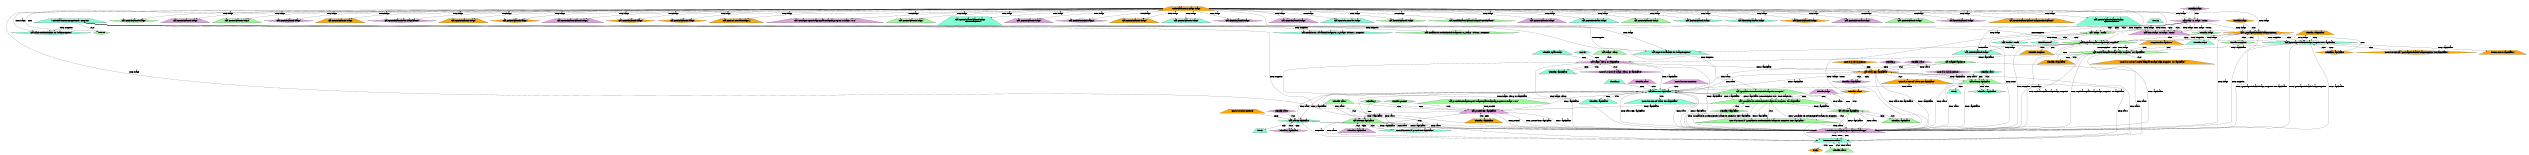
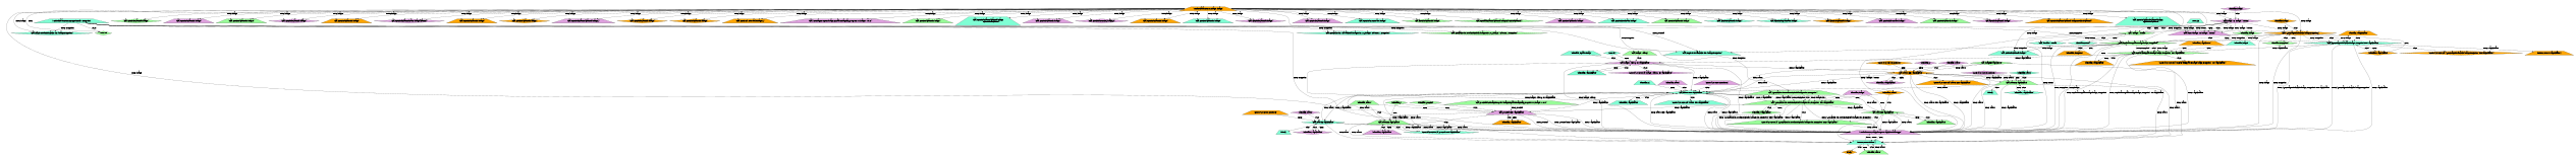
  digraph {
    node [fillcolor=aquamarine shape=trapezium style=filled]
    n1 [fillcolor=plum label="(Call,image->debug != MagickFalse)" shape=diamond]
    n2 [fillcolor=orange label="(Call,status == MagickFalse)" shape=diamond]
    n3 [label="(Call,status == MagickFalse)" shape=diamond]
    n4 [label="(Identifier,MagickFalse)"]
    n5 [fillcolor=plum label="(ControlStructure,if (image->debug != MagickFalse))" shape=diamond]
    n6 [fillcolor=plum label="(MethodReturn,MagickExport MagickBooleanType)"]
    n7 [fillcolor=palegreen label="(Call,status=MagickFalse)"]
    n8 [label="(Return,return(status);)"]
    n9 [fillcolor=orange label="(ControlStructure,if (status == MagickFalse))"]
    n10 [fillcolor=plum label="(Identifier,MagickFalse)" shape=diamond]
    n11 [label="(Call,status=MagickFalse)" shape=diamond]
    n12 [fillcolor=palegreen label="(Call,SyncCacheViewAuthenticPixels(image_view,exception) == MagickFalse)"]
    n13 [label="(Identifier,MagickFalse)"]
    n14 [label="(ControlStructure,if (status == MagickFalse))"]
    n15 [fillcolor=palegreen label="(Call,AccelerateEqualizeImage(image,exception) != MagickFalse)" shape=diamond]
    n16 [fillcolor=orange label="(ControlStructure,if (AccelerateEqualizeImage(image,exception) != MagickFalse))"]
    n17 [fillcolor=orange label="(Identifier,MagickFalse)"]
    n18 [fillcolor=palegreen label="(Call,AccelerateEqualizeImage(image,exception))" shape=diamond]
    n19 [label="(Call,AcquireVirtualCacheView(image,exception))"]
    n20 [label="(Call,GetPixelChannels(image))"]
    n21 [fillcolor=orange label="(Identifier,exception)"]
    n22 [fillcolor=orange label="(Call,SyncImagePixelCache(image,exception))" shape=diamond]
    n23 [label="(Call,SyncImagePixelCache(image,exception) == MagickFalse)" shape=diamond]
    n24 [fillcolor=palegreen label="(Identifier,exception)" shape=diamond]
    n25 [fillcolor=orange label="(ControlStructure,if (SyncImagePixelCache(image,exception) == MagickFalse))" shape=diamond]
    n26 [fillcolor=orange label="(Return,return(MagickFalse);)"]
    n27 [fillcolor=orange label="(Identifier,MagickFalse)" shape=diamond]
    n28 [fillcolor=plum label="(Call,image != (Image *) NULL)" shape=diamond]
    n29 [fillcolor=palegreen label="(Call,(Image *) NULL)" shape=diamond]
    n30 [fillcolor=plum label="(Call,assert(image != (Image *) NULL))"]
    n31 [label="(Identifier,NULL)" shape=diamond]
    n32 [label="(Call,(double *) NULL)" shape=diamond]
    n33 [fillcolor=orange label="(MethodParameterIn,Image *image)"]
    n34 [fillcolor=palegreen label="(Call,GetPixelChannels(image))" shape=diamond]
    n35 [fillcolor=plum label="(Call,GetPixelChannels(image))"]
    n36 [fillcolor=palegreen label="(Call,GetPixelChannels(image))"]
    n37 [fillcolor=plum label="(Call,GetPixelChannels(image))" shape=diamond]
    n38 [fillcolor=orange label="(Call,GetPixelChannels(image))"]
    n39 [fillcolor=plum label="(Call,GetPixelChannelTraits(image,channel))" shape=diamond]
    n40 [fillcolor=orange label="(Call,GetPixelChannels(image))"]
    n41 [fillcolor=orange label="(Call,GetPixelChannels(image))" shape=diamond]
    n42 [fillcolor=plum label="(Call,GetPixelChannelChannel(image,j))"]
    n43 [fillcolor=orange label="(Call,GetPixelChannels(image))" shape=diamond]
    n44 [fillcolor=orange label="(Call,GetPixelChannels(image))" shape=diamond]
    n45 [fillcolor=orange label="(Call,GetPixelWriteMask(image,q))"]
    n46 [fillcolor=plum label="(Call,SetImageProgress(image,EqualizeImageTag,progress++,image->rows))"]
    n47 [fillcolor=palegreen label="(Call,GetPixelChannels(image))"]
    n48 [label="(Call,GetPixelChannelChannel(image,\n              GreenPixelChannel))"]
    n49 [fillcolor=plum label="(Call,GetPixelChannels(image))"]
    n50 [fillcolor=plum label="(Call,GetPixelIntensity(image,p))" shape=diamond]
    n51 [fillcolor=orange label="(Call,GetPixelChannels(image))"]
    n52 [label="(Call,GetPixelChannels(image))"]
    n53 [fillcolor=plum label="(Call,GetPixelChannels(image))" shape=diamond]
    n54 [fillcolor=plum label="(Call,GetPixelChannels(image))"]
    n55 [label="(Call,GetPixelGreenTraits(image))"]
    n56 [fillcolor=palegreen label="(Call,GetPixelChannels(image))" shape=diamond]
    n57 [fillcolor=palegreen label="(Call,GetPixelChannelChannel(image,BluePixelChannel))" shape=diamond]
    n58 [fillcolor=plum label="(Call,GetPixelChannels(image))"]
    n59 [label="(Call,GetPixelRedTraits(image))"]
    n60 [fillcolor=palegreen label="(Call,GetPixelChannels(image))"]
    n61 [label="(Call,GetPixelChannels(image))" shape=diamond]
    n62 [label="(Call,GetPixelAlphaTraits(image))" shape=diamond]
    n63 [fillcolor=orange label="(Call,GetPixelChannels(image))" shape=diamond]
    n64 [fillcolor=plum label="(Call,GetPixelBlueTraits(image))"]
    n65 [fillcolor=palegreen label="(Call,GetPixelChannels(image))"]
    n66 [fillcolor=plum label="(Call,GetPixelChannels(image))" shape=diamond]
    n67 [fillcolor=orange label="(Call,GetPixelChannelChannel(image,RedPixelChannel))"]
    n68 [label="(Call,AcquireAuthenticCacheView(image,exception))" shape=diamond]
    n69 [label="(Call,GetPixelChannelChannel(image,\n              AlphaPixelChannel))"]
    1000105 [fillcolor=palegreen shape=diamond]
    n71 [label="(MethodParameterIn,ExceptionInfo *exception)"]
    n72 [label="(Call,GetCacheViewVirtualPixels(image_view,0,y,image->columns,1,exception))" shape=diamond]
    n73 [fillcolor=palegreen label="(Call,GetCacheViewAuthenticPixels(image_view,0,y,image->columns,1,exception))" shape=diamond]
    n74 [fillcolor=palegreen label="(Call,SyncCacheViewAuthenticPixels(image_view,exception))"]
    n75 [label="(Block,)"]
    n76 [label="(Identifier,MagickFalse)" shape=diamond]
    n77 [fillcolor=orange label="(Block,)" shape=diamond]
    n78 [fillcolor=palegreen label="(Identifier,status)"]
    n79 [label="(Block,)"]
    n80 [fillcolor=plum label="(Identifier,MagickFalse)" shape=diamond]
    n81 [fillcolor=palegreen label="(Call,status=MagickFalse)" shape=diamond]
    n82 [fillcolor=plum label="(Call,proceed == MagickFalse)"]
    n83 [fillcolor=palegreen label="(ControlStructure,if (SyncCacheViewAuthenticPixels(image_view,exception) == MagickFalse))"]
    n84 [fillcolor=palegreen label="(Identifier,MagickFalse)" shape=diamond]
    n85 [fillcolor=palegreen label="(Identifier,MagickFalse)"]
    n86 [fillcolor=palegreen label="(Call,status=MagickFalse)"]
    n87 [fillcolor=orange label="(Identifier,MagickFalse)"]
    n88 [label="(ControlStructure,if (proceed == MagickFalse))" shape=diamond]
    n89 [fillcolor=plum label="(Identifier,MagickFalse)"]
    n90 [label="(Identifier,q)"]
    n91 [label="(Identifier,image)"]
    n92 [fillcolor=plum label="(Identifier,image)" shape=diamond]
    n93 [fillcolor=plum label="(Identifier,status)"]
-   n94 [fillcolor=orange label="(ExceptionInfo,MagickTrue)"]
+   n94 [fillcolor=orange label="(Identifier,MagickTrue)"]
    n95 [fillcolor=palegreen label="(Call,proceed=SetImageProgress(image,EqualizeImageTag,progress++,image->rows))"]
    n96 [fillcolor=palegreen label="(Call,image->debug)"]
    n97 [label="(Identifier,equalize_map)"]
    n98 [label="(Identifier,status)" shape=diamond]
    n99 [fillcolor=palegreen label="(Identifier,proceed)" shape=diamond]
    n100 [fillcolor=palegreen label="(Identifier,y)" shape=diamond]
    n101 [fillcolor=orange label="(ControlStructure,continue;)" shape=diamond]
    n102 [fillcolor=orange label="(ControlStructure,continue;)"]
    n103 [fillcolor=palegreen label="(Identifier,status)"]
    n104 [fillcolor=plum label="(Identifier,status)" shape=diamond]
    n105 [fillcolor=orange label="(Identifier,MagickFalse)"]
    n106 [fillcolor=plum label="(ControlStructure,continue;)" shape=diamond]
    n107 [fillcolor=plum label="(Identifier,status)" shape=diamond]
    n108 [fillcolor=plum label="(ControlStructure,continue;)"]
    n109 [fillcolor=plum label="(Identifier,p)" shape=diamond]
    n110 [fillcolor=palegreen label="(Call,image=MagickTrue)" shape=diamond]
    n111 [fillcolor=orange label="(Identifier,status)" shape=diamond]
    n112 [fillcolor=plum label="(Identifier,image)"]
    n113 [fillcolor=palegreen label="(Identifier,image)" shape=diamond]
    n114 [fillcolor=orange label="(Identifier,image)" shape=diamond]
    1000154 [shape=diamond]
    1000123
    n1 -> n2 [label="DDG: MagickFalse"]
    n1 -> n3 [label="DDG: MagickFalse"]
    n1 -> n4 [label="CFG: "]
    n1 -> n5 [label="AST: "]
    n1 -> n6 [label="DDG: MagickFalse"]
    n1 -> n6 [label="DDG: image->debug != MagickFalse"]
    n1 -> n6 [label="DDG: image->debug"]
    n2 -> n3 [label="DDG: status"]
    n2 -> n3 [label="DDG: MagickFalse"]
    n2 -> n6 [label="DDG: status == MagickFalse"]
    n2 -> n6 [label="DDG: MagickFalse"]
    n2 -> n6 [label="DDG: status"]
    n2 -> n7 [label="DDG: MagickFalse"]
    n2 -> n8 [label="DDG: status"]
    n2 -> n9 [label="AST: "]
    n2 -> n10 [label="CFG: "]
    n3 -> n6 [label="DDG: status == MagickFalse"]
    n3 -> n6 [label="DDG: status"]
    n3 -> n6 [label="DDG: MagickFalse"]
    n3 -> n8 [label="DDG: status"]
    n3 -> n11 [label="DDG: MagickFalse"]
    n3 -> n12 [label="DDG: MagickFalse"]
    n3 -> n13 [label="CFG: "]
    n3 -> n14 [label="AST: "]
    n4 -> n1 [label="AST: "]
    n6 -> n8 [label="CFG: "]
    n7 -> n2 [label="DDG: status"]
    n7 -> n3 [label="DDG: status"]
    n7 -> n6 [label="DDG: status"]
    n7 -> n6 [label="DDG: MagickFalse"]
    n7 -> n8 [label="DDG: status"]
    n7 -> n75 [label="AST: "]
    n7 -> n76 [label="CFG: "]
    n8 -> n6 [label="DDG: <RET>"]
    n8 -> n77 [label="AST: "]
    n8 -> n78 [label="CFG: "]
    n10 -> n2 [label="AST: "]
    n11 -> n3 [label="DDG: status"]
    n11 -> n6 [label="DDG: status"]
    n11 -> n6 [label="DDG: MagickFalse"]
    n11 -> n8 [label="DDG: status"]
    n11 -> n79 [label="AST: "]
    n11 -> n80 [label="CFG: "]
    n12 -> n3 [label="DDG: MagickFalse"]
    n12 -> n6 [label="DDG: SyncCacheViewAuthenticPixels(image_view,exception) == MagickFalse"]
    n12 -> n6 [label="DDG: MagickFalse"]
    n12 -> n6 [label="DDG: SyncCacheViewAuthenticPixels(image_view,exception)"]
    n12 -> n81 [label="DDG: MagickFalse"]
    n12 -> n82 [label="DDG: MagickFalse"]
    n12 -> n83 [label="AST: "]
    n12 -> n84 [label="CFG: "]
    n13 -> n3 [label="AST: "]
    n15 -> n1 [label="DDG: MagickFalse"]
    n15 -> n6 [label="DDG: AccelerateEqualizeImage(image,exception)"]
    n15 -> n6 [label="DDG: AccelerateEqualizeImage(image,exception) != MagickFalse"]
    n15 -> n6 [label="DDG: MagickFalse"]
    n15 -> n16 [label="AST: "]
    n15 -> n17 [label="CFG: "]
    n17 -> n15 [label="AST: "]
    n17 -> n18 [label="CFG: "]
    n18 -> n6 [label="DDG: image"]
    n18 -> n6 [label="DDG: exception"]
    n18 -> n15 [label="AST: "]
    n18 -> n15 [label="DDG: image"]
    n18 -> n15 [label="DDG: exception"]
-   n18 -> n19 [label="DDG: status"]
+   n18 -> n19 [label="DDG: exception"]
    n18 -> n20 [label="DDG: image"]
    n18 -> n21 [label="CFG: "]
    n21 -> n18 [label="AST: "]
    n22 -> n6 [label="DDG: image"]
    n22 -> n6 [label="DDG: exception"]
    n22 -> n18 [label="DDG: image"]
    n22 -> n18 [label="DDG: exception"]
    n22 -> n23 [label="AST: "]
    n22 -> n23 [label="DDG: image"]
    n22 -> n23 [label="DDG: exception"]
    n22 -> n24 [label="CFG: "]
    n23 -> n6 [label="DDG: SyncImagePixelCache(image,exception) == MagickFalse"]
    n23 -> n6 [label="DDG: SyncImagePixelCache(image,exception)"]
    n23 -> n6 [label="DDG: MagickFalse"]
    n23 -> n15 [label="DDG: MagickFalse"]
    n23 -> n25 [label="AST: "]
    n23 -> n26 [label="DDG: MagickFalse"]
    n23 -> n27 [label="CFG: "]
    n24 -> n22 [label="AST: "]
    n27 -> n22 [label="CFG: "]
    n27 -> n23 [label="AST: "]
    n28 -> n6 [label="DDG: (Image *) NULL"]
    n28 -> n22 [label="DDG: image"]
    n28 -> n29 [label="CFG: "]
    n28 -> n30 [label="AST: "]
    n28 -> n30 [label="DDG: image"]
    n28 -> n30 [label="DDG: (Image *) NULL"]
    n29 -> n6 [label="DDG: NULL"]
    n29 -> n28 [label="AST: "]
    n29 -> n28 [label="DDG: NULL"]
    n29 -> n31 [label="CFG: "]
    n29 -> n32 [label="DDG: NULL"]
    n30 -> n28 [label="CFG: "]
    n31 -> n29 [label="AST: "]
    n33 -> n6 [label="DDG: image"]
    n33 -> n18 [label="DDG: image"]
-   n33 -> n19 [label="DDG: image"]
+   n33 -> n19 [label="DDG: proceed"]
    n33 -> n20 [label="DDG: image"]
    n33 -> n22 [label="DDG: image"]
    n33 -> n28 [label="DDG: image"]
    n33 -> n34 [label="DDG: image"]
    n33 -> n35 [label="DDG: image"]
    n33 -> n36 [label="DDG: image"]
    n33 -> n37 [label="DDG: image"]
    n33 -> n38 [label="DDG: image"]
    n33 -> n39 [label="DDG: image"]
    n33 -> n40 [label="DDG: image"]
    n33 -> n41 [label="DDG: image"]
    n33 -> n42 [label="DDG: image"]
    n33 -> n43 [label="DDG: image"]
    n33 -> n44 [label="DDG: image"]
    n33 -> n45 [label="DDG: image"]
    n33 -> n46 [label="DDG: image"]
    n33 -> n47 [label="DDG: image"]
    n33 -> n48 [label="DDG: image"]
    n33 -> n49 [label="DDG: image"]
    n33 -> n50 [label="DDG: image"]
    n33 -> n51 [label="DDG: image"]
    n33 -> n52 [label="DDG: image"]
    n33 -> n53 [label="DDG: image"]
    n33 -> n54 [label="DDG: image"]
    n33 -> n55 [label="DDG: image"]
    n33 -> n56 [label="DDG: image"]
    n33 -> n57 [label="DDG: image"]
    n33 -> n58 [label="DDG: image"]
    n33 -> n59 [label="DDG: image"]
    n33 -> n60 [label="DDG: image"]
    n33 -> n61 [label="DDG: image"]
    n33 -> n62 [label="DDG: image"]
    n33 -> n63 [label="DDG: image"]
    n33 -> n64 [label="DDG: image"]
    n33 -> n65 [label="DDG: image"]
    n33 -> n66 [label="DDG: image"]
    n33 -> n67 [label="DDG: image"]
    n33 -> n68 [label="DDG: image"]
    n33 -> n69 [label="DDG: image"]
    n33 -> 1000105 [label="DDG: "]
    n71 -> n6 [label="DDG: exception"]
    n71 -> n18 [label="DDG: exception"]
    n71 -> n19 [label="DDG: exception"]
    n71 -> n22 [label="DDG: exception"]
    n71 -> n68 [label="DDG: exception"]
    n71 -> 1000105 [label="AST: "]
    n71 -> n72 [label="DDG: exception"]
    n71 -> n73 [label="DDG: exception"]
    n71 -> n74 [label="DDG: exception"]
    n74 -> n12 [label="AST: "]
    n74 -> n12 [label="DDG: image_view"]
    n74 -> n12 [label="DDG: exception"]
    n76 -> n7 [label="AST: "]
    n78 -> n8 [label="AST: "]
    n78 -> n8 [label="DDG: status"]
    n80 -> n11 [label="AST: "]
    n81 -> n3 [label="DDG: status"]
    n81 -> n6 [label="DDG: status"]
    n81 -> n6 [label="DDG: MagickFalse"]
    n81 -> n8 [label="DDG: status"]
    n81 -> n83 [label="AST: "]
    n81 -> n85 [label="CFG: "]
    n82 -> n3 [label="DDG: MagickFalse"]
    n82 -> n6 [label="DDG: proceed == MagickFalse"]
    n82 -> n6 [label="DDG: MagickFalse"]
    n82 -> n6 [label="DDG: proceed"]
    n82 -> n86 [label="DDG: MagickFalse"]
    n82 -> n87 [label="CFG: "]
    n82 -> n88 [label="AST: "]
    n84 -> n12 [label="AST: "]
    n85 -> n81 [label="AST: "]
    n86 -> n3 [label="DDG: status"]
    n86 -> n6 [label="DDG: MagickFalse"]
    n86 -> n6 [label="DDG: status"]
    n86 -> n8 [label="DDG: status"]
    n86 -> n88 [label="AST: "]
    n86 -> n89 [label="CFG: "]
    n87 -> n82 [label="AST: "]
    n89 -> n86 [label="AST: "]
    n90 -> n3 [label="CFG: "]
    n91 -> n15 [label="CFG: "]
    n92 -> n28 [label="AST: "]
    n93 -> n3 [label="AST: "]
    n94 -> n15 [label="CFG: "]
    n95 -> n82 [label="DDG: proceed"]
    n96 -> n1 [label="AST: "]
-   n97 -> n1 [label="CFG: "]
+   n97 -> n1 [label="AST: "]
    n98 -> n7 [label="AST: "]
    n99 -> n82 [label="AST: "]
    n100 -> n82 [label="CFG: "]
    n100 -> n86 [label="CFG: "]
    n101 -> n2 [label="CFG: "]
    n102 -> n11 [label="CFG: "]
    n103 -> n82 [label="CFG: "]
    n103 -> n86 [label="AST: "]
    n104 -> n2 [label="AST: "]
    n105 -> n23 [label="CFG: "]
    n106 -> n7 [label="CFG: "]
    n107 -> n11 [label="AST: "]
    n108 -> n3 [label="CFG: "]
    n109 -> n2 [label="CFG: "]
    n110 -> n2 [label="DDG: status"]
    n110 -> n3 [label="DDG: status"]
    n110 -> n8 [label="DDG: status"]
    n111 -> n12 [label="CFG: "]
    n111 -> n81 [label="AST: "]
    n112 -> n12 [label="CFG: "]
    n112 -> n81 [label="CFG: "]
    n113 -> n18 [label="AST: "]
    n113 -> n23 [label="CFG: "]
    n114 -> n22 [label="AST: "]
    1000154 -> n1 [label="CFG: "]
    1000123 -> n29 [label="AST: "]
  }
